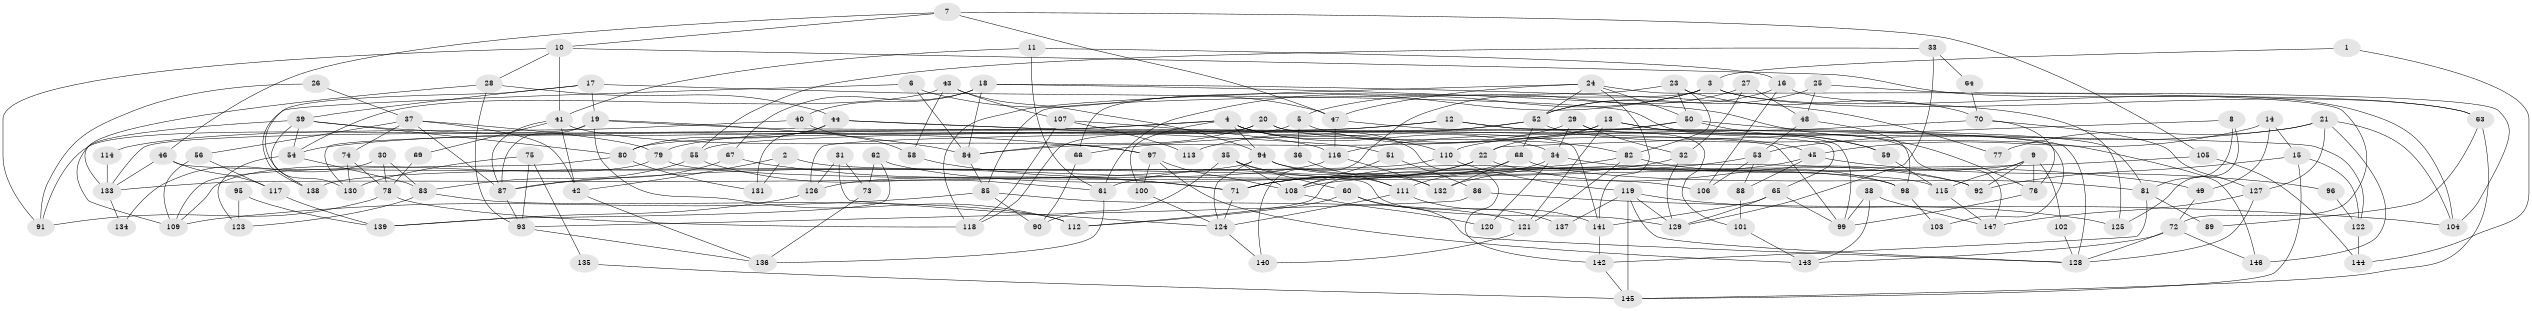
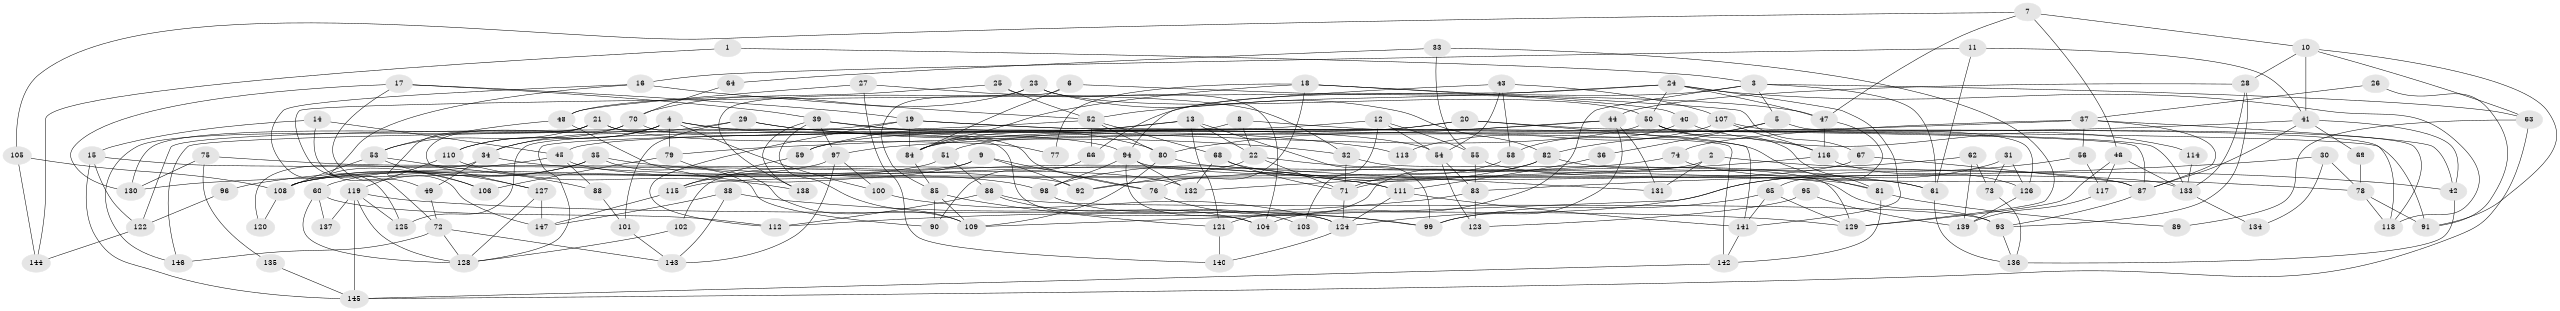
  graph {
    node [color=gray90 style=filled]
    1
    3
    144
    5
    61
    63
    66
    104
    2
    42
    115
    131
    136
    147
    36
    82
    118
    89
    145
    90
    4
    34
    79
    94
    100
    110
    130
    142
    49
    111
    120
    106
    109
    133
    124
    132
    98
    138
    119
    121
    87
    6
    47
    84
    65
    116
    85
    7
    10
    46
    105
    28
    41
    91
    129
    117
    108
    8
    22
    81
    125
    92
    71
    9
    76
    102
    99
    128
    44
    93
    97
    69
    11
    16
    52
    12
    54
    55
    103
    83
    123
    13
    59
    140
    14
    15
    45
    122
    88
    96
    72
    146
    80
    68
    17
    19
    39
    112
    18
    40
    67
    77
    58
    114
    20
    141
    134
    21
    53
    127
    23
    50
    70
    126
    24
    143
    25
    48
    26
    37
    56
    74
    27
    32
    51
    29
    101
    113
    30
    78
    31
    73
    139
    33
    64
    35
    60
    137
    38
    43
    107
    86
    135
    62
    75
    95
    1 -- 3
    1 -- 144
    3 -- 5
    3 -- 61
    3 -- 63
    3 -- 66
    3 -- 104
    5 -- 36
    5 -- 82
    5 -- 118
    61 -- 136
    63 -- 89
    63 -- 145
    66 -- 90
    2 -- 42
    2 -- 115
    2 -- 131
    42 -- 136
    115 -- 147
    36 -- 111
    82 -- 98
    82 -- 121
    82 -- 87
    4 -- 34
    4 -- 79
    4 -- 94
    4 -- 100
    4 -- 110
    4 -- 130
    4 -- 142
    34 -- 49
    34 -- 111
    34 -- 120
    79 -- 106
    79 -- 109
    94 -- 133
    94 -- 124
    94 -- 132
    94 -- 98
    100 -- 124
    110 -- 138
    110 -- 119
    142 -- 145
    49 -- 72
    111 -- 124
    111 -- 141
    133 -- 134
    124 -- 140
    98 -- 103
    119 -- 145
    119 -- 129
    119 -- 125
    119 -- 128
    119 -- 137
    121 -- 140
    87 -- 93
    6 -- 138
    6 -- 47
    6 -- 84
    47 -- 65
    47 -- 116
    84 -- 85
    65 -- 129
    65 -- 99
    65 -- 141
    116 -- 132
    116 -- 126
    85 -- 90
    85 -- 109
    85 -- 121
    7 -- 47
    7 -- 10
    7 -- 46
    7 -- 105
    10 -- 63
    10 -- 28
    10 -- 41
    10 -- 91
    46 -- 133
    46 -- 129
    46 -- 117
    105 -- 144
    105 -- 108
    28 -- 133
    28 -- 44
    28 -- 93
    41 -- 42
    41 -- 87
    41 -- 97
    41 -- 69
    117 -- 139
    108 -- 120
    8 -- 22
    8 -- 81
    8 -- 125
    22 -- 61
    22 -- 92
    22 -- 71
    81 -- 89
    81 -- 142
    71 -- 124
    9 -- 115
    9 -- 92
    9 -- 76
    9 -- 102
    76 -- 99
    102 -- 128
    44 -- 131
    44 -- 99
    44 -- 80
    44 -- 51
    93 -- 136
    97 -- 100
    97 -- 108
    97 -- 143
    69 -- 78
    11 -- 61
    11 -- 41
    11 -- 16
    16 -- 106
    16 -- 125
    16 -- 52
    52 -- 66
    52 -- 146
    52 -- 80
    52 -- 68
    12 -- 128
    12 -- 54
    12 -- 55
    12 -- 103
    54 -- 83
    54 -- 123
    55 -- 61
    55 -- 83
    83 -- 123
    83 -- 112
    13 -- 121
    13 -- 84
    13 -- 22
    13 -- 99
    13 -- 59
    59 -- 115
    14 -- 49
    14 -- 15
    14 -- 45
    15 -- 145
    15 -- 92
    15 -- 122
    45 -- 132
    45 -- 88
    45 -- 96
    122 -- 144
    88 -- 101
    96 -- 122
    72 -- 128
    72 -- 146
    72 -- 143
    80 -- 131
    80 -- 109
    68 -- 132
    68 -- 81
    68 -- 71
    17 -- 147
    17 -- 130
    17 -- 19
    17 -- 39
    19 -- 87
    19 -- 84
    19 -- 91
    19 -- 122
    19 -- 112
    39 -- 109
    39 -- 138
    39 -- 97
    39 -- 54
    39 -- 80
    18 -- 84
    18 -- 76
    18 -- 40
    18 -- 67
    18 -- 77
    40 -- 58
    40 -- 114
    67 -- 87
    67 -- 71
    58 -- 71
    114 -- 133
    20 -- 133
    20 -- 84
    20 -- 45
    20 -- 141
    141 -- 142
    21 -- 104
    21 -- 146
    21 -- 77
    21 -- 53
    21 -- 127
    53 -- 106
    53 -- 108
    53 -- 88
    127 -- 147
    127 -- 128
    23 -- 82
    23 -- 85
    23 -- 50
    23 -- 70
    50 -- 116
    50 -- 81
    50 -- 59
    50 -- 126
    70 -- 110
    70 -- 76
    70 -- 127
    126 -- 139
    24 -- 118
    24 -- 47
    24 -- 52
    24 -- 72
    24 -- 141
    24 -- 50
    25 -- 104
    25 -- 52
    25 -- 48
    48 -- 98
    48 -- 53
    26 -- 91
    26 -- 37
    37 -- 42
    37 -- 79
    37 -- 87
    37 -- 56
    37 -- 74
    56 -- 109
    56 -- 117
    74 -- 130
    74 -- 78
    27 -- 140
    27 -- 48
    27 -- 32
    32 -- 129
    32 -- 71
    51 -- 108
    51 -- 86
    29 -- 34
    29 -- 32
    29 -- 101
    29 -- 113
    101 -- 143
    30 -- 83
    30 -- 134
    30 -- 78
    78 -- 118
    78 -- 91
    31 -- 124
    31 -- 126
    31 -- 73
    73 -- 136
    33 -- 129
    33 -- 55
    33 -- 64
    64 -- 70
    35 -- 90
    35 -- 111
    35 -- 108
    35 -- 60
    60 -- 128
    60 -- 112
    60 -- 137
    38 -- 147
    38 -- 99
    38 -- 143
    43 -- 94
    43 -- 54
    43 -- 58
    43 -- 107
    107 -- 118
    107 -- 116
    107 -- 113
    86 -- 104
    86 -- 93
-   9 -- 112
+   86 -- 112
    135 -- 145
    62 -- 92
    62 -- 73
    62 -- 139
    75 -- 130
    75 -- 93
    75 -- 135
    95 -- 123
    95 -- 139
  }
